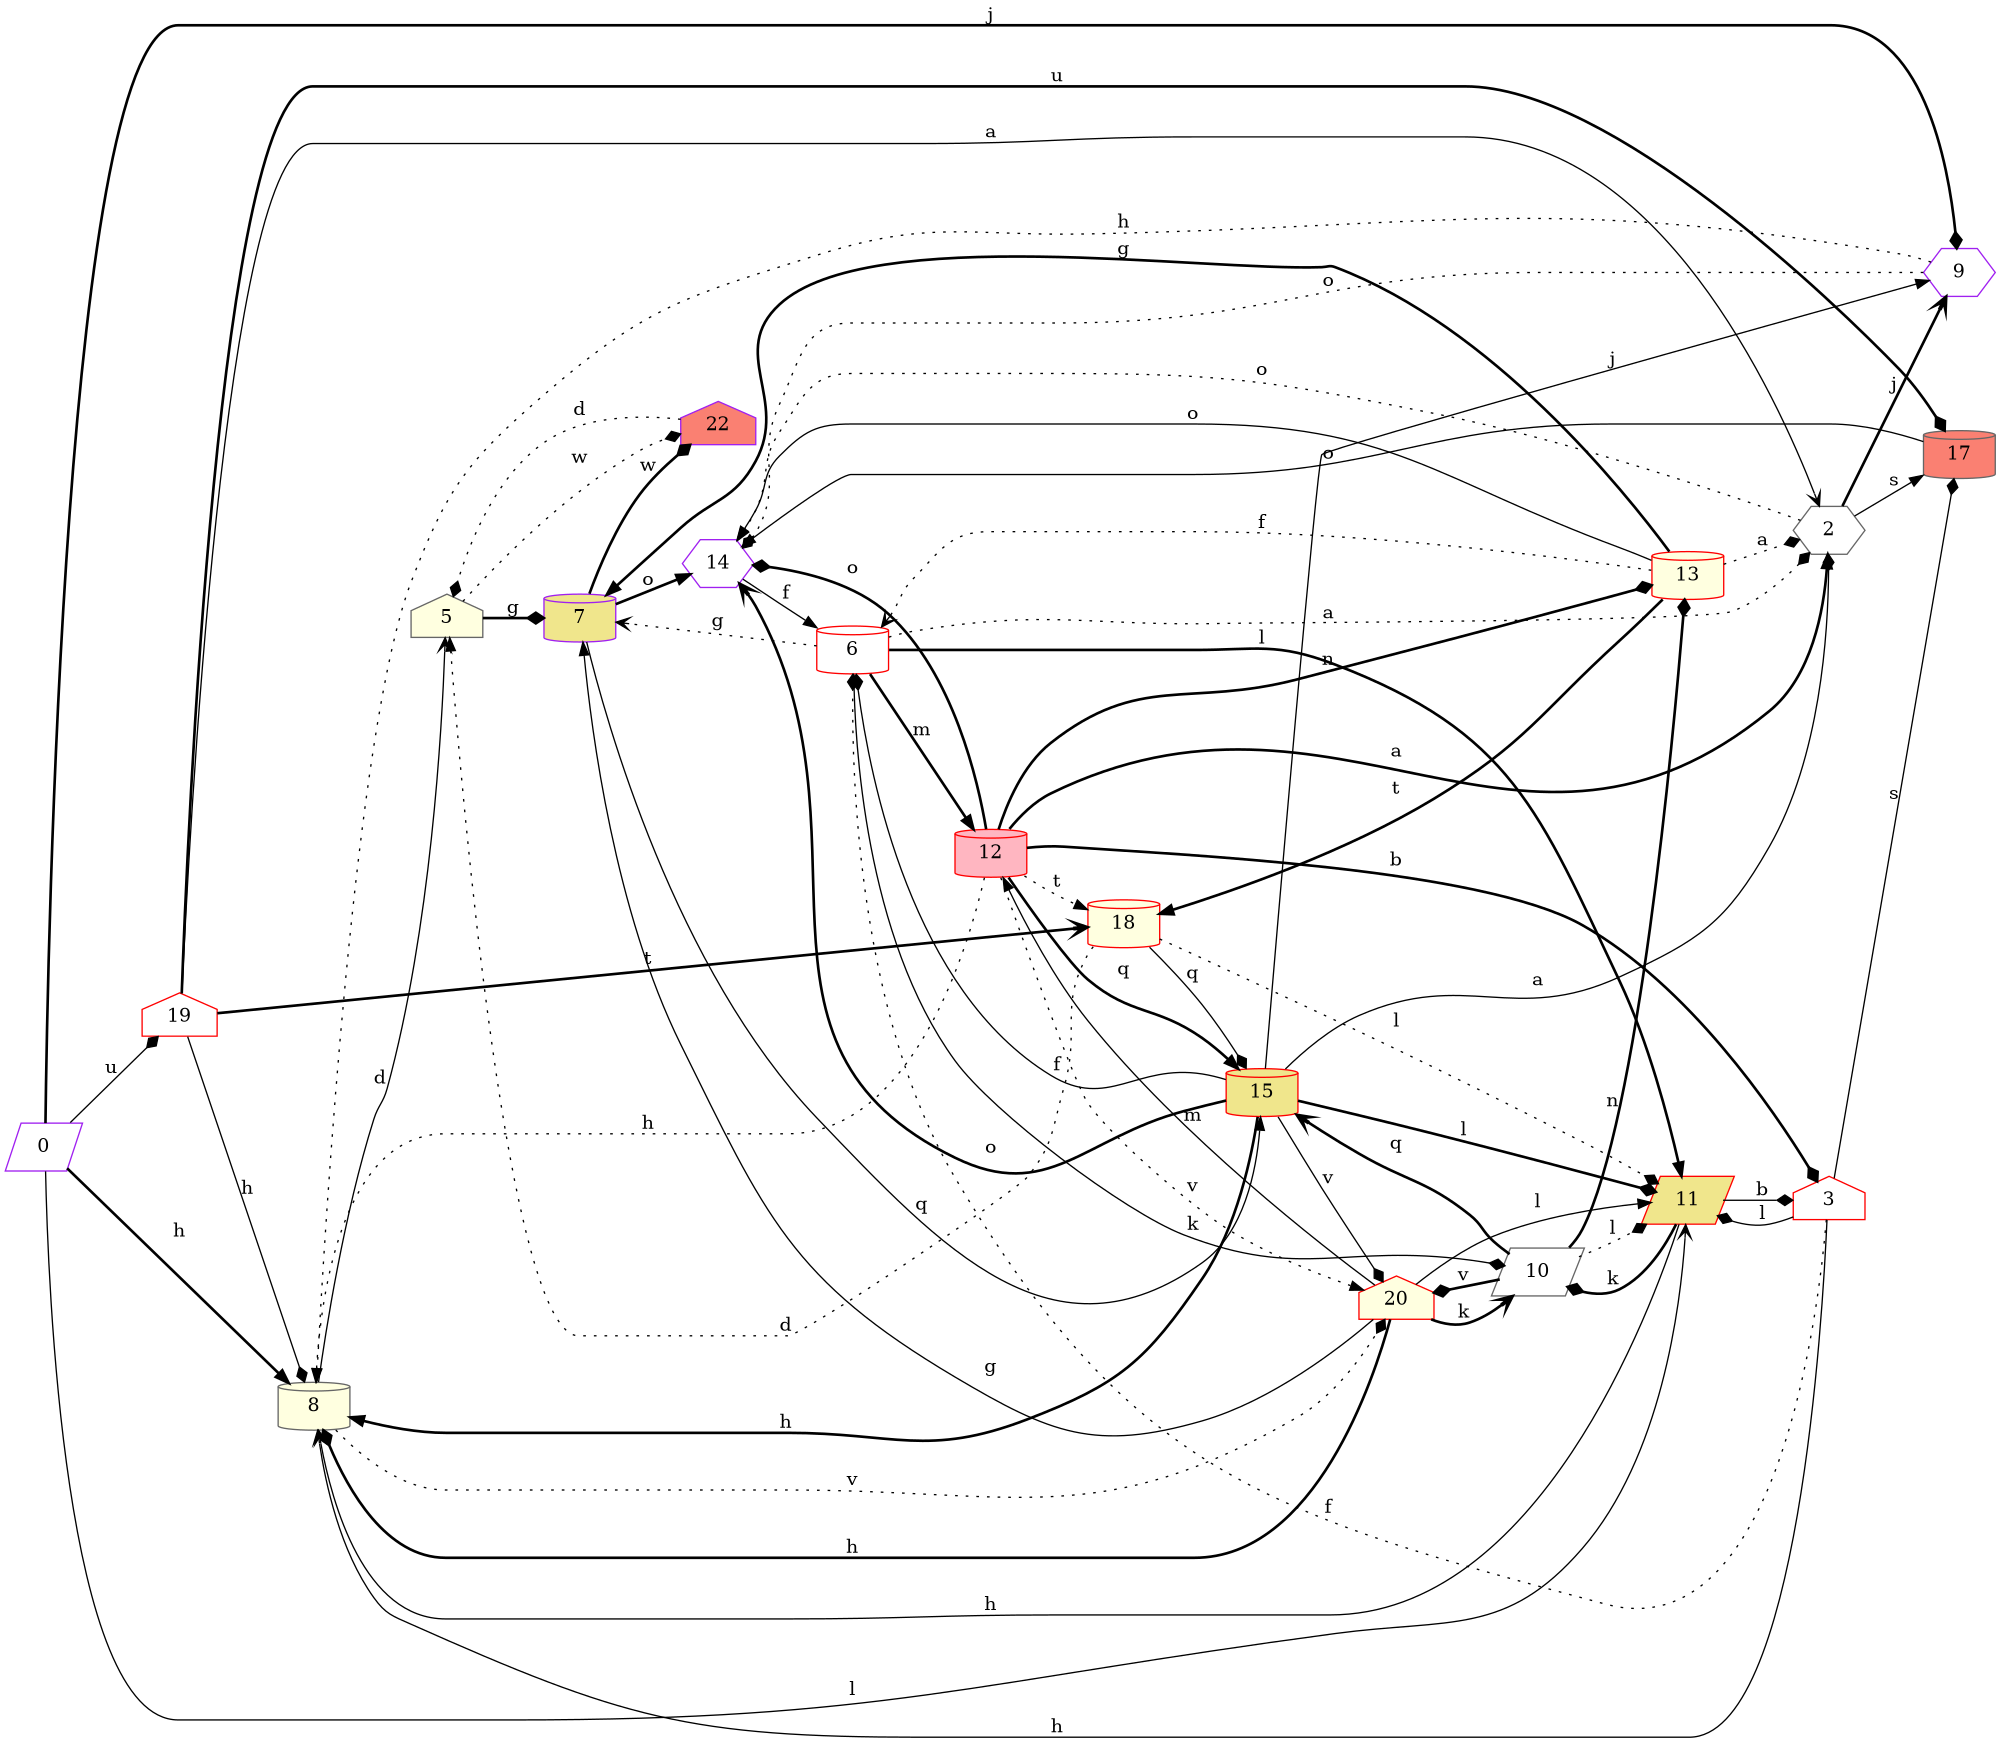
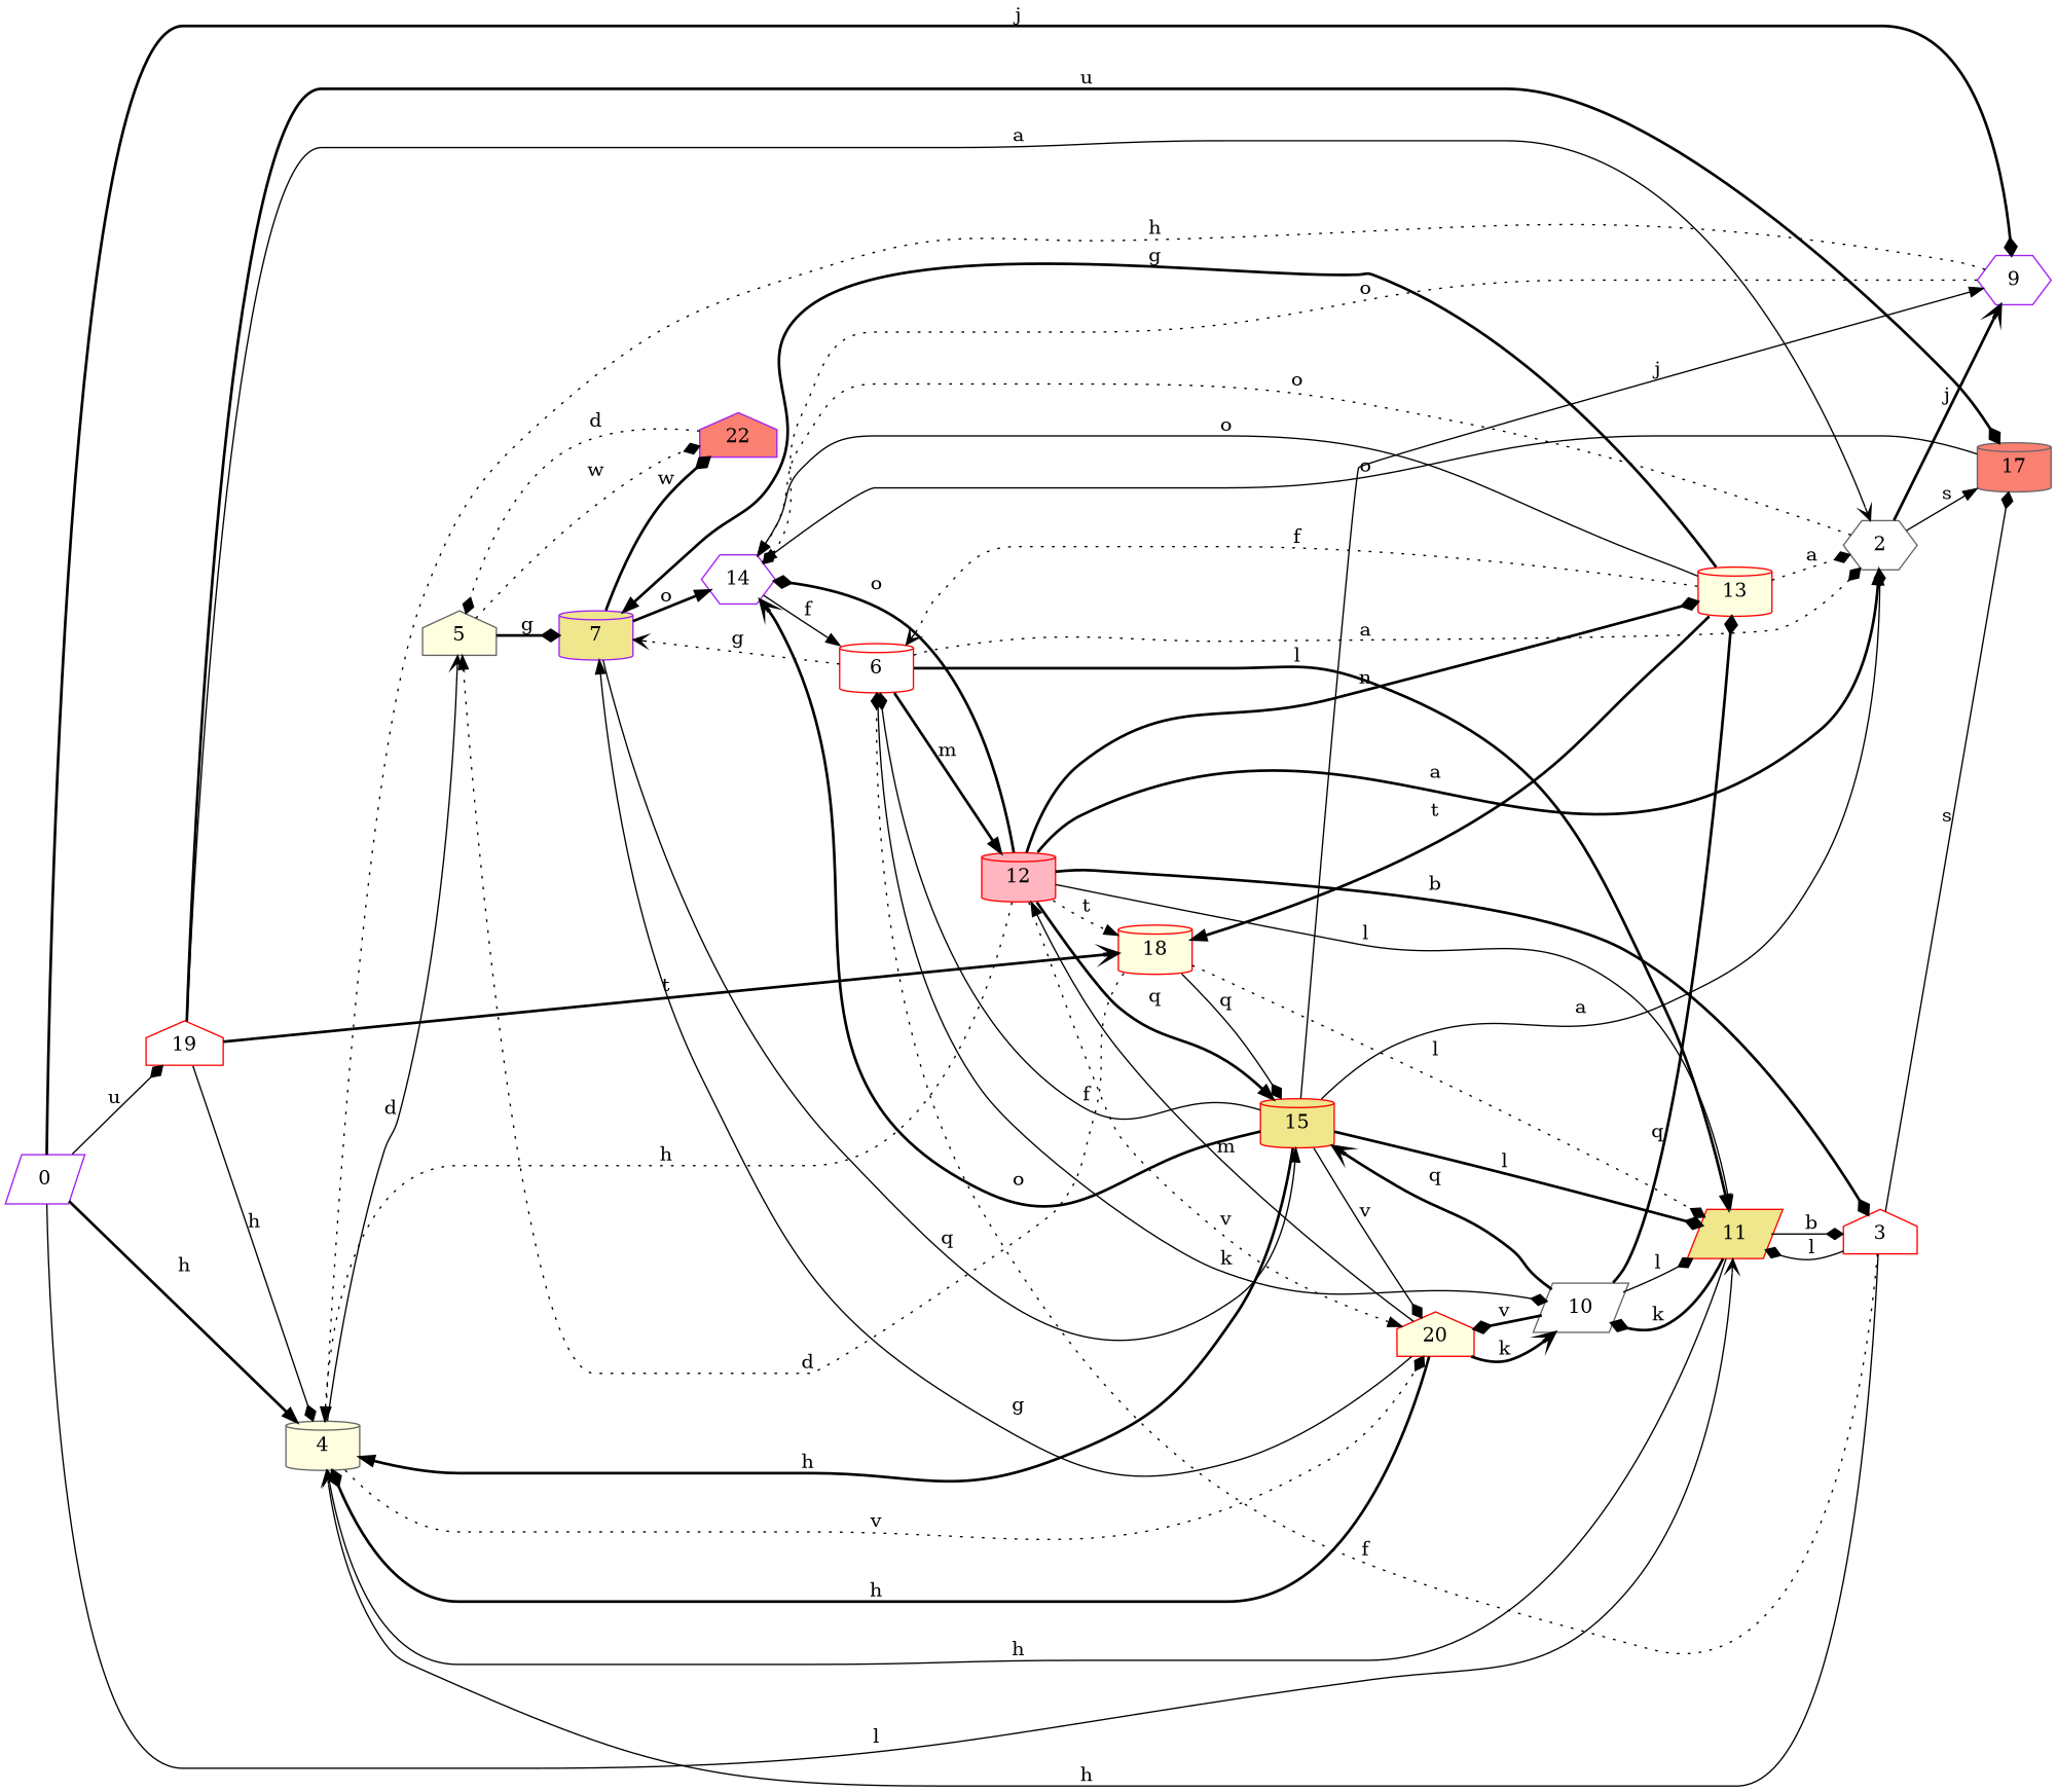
  strict digraph {
    rankdir=LR
    node [color=red fillcolor=white shape=cylinder style=filled]
    edge [arrowhead=diamond style=bold]
-   8 [color=gray40 fillcolor=lightyellow]
+   8 [color=gray40 fillcolor=lightyellow label=4]
    5 [color=gray40 fillcolor=lightyellow shape=house]
    20 [fillcolor=lightyellow shape=house]
    12 [fillcolor=lightpink]
    14 [color=purple shape=hexagon]
    2 [color=gray40 shape=hexagon]
    3 [shape=house]
    11 [fillcolor=khaki shape=parallelogram]
    15 [fillcolor=khaki]
    13 [fillcolor=lightyellow]
    18 [fillcolor=lightyellow]
    6
    9 [color=purple shape=hexagon]
    17 [color=gray40 fillcolor=salmon]
    7 [color=purple fillcolor=khaki]
    10 [color=gray40 shape=parallelogram]
    22 [color=purple fillcolor=salmon shape=house]
    0 [color=purple shape=parallelogram]
    19 [shape=house]
    8 -> 5 [arrowhead=vee label=d style=solid]
    8 -> 20 [label=v style=dotted]
    5 -> 7 [label=g]
    5 -> 22 [label=w style=dotted]
    20 -> 8 [label=h]
    20 -> 12 [arrowhead=normal label=m style=solid]
    20 -> 7 [arrowhead=normal label=g style=solid]
    20 -> 10 [arrowhead=vee label=k]
    12 -> 8 [arrowhead=normal label=h style=dotted]
    12 -> 20 [arrowhead=normal label=v style=dotted]
    12 -> 14 [label=o]
    12 -> 2 [arrowhead=normal label=a]
    12 -> 3 [label=b]
-   20 -> 11 [arrowhead=normal label=l style=solid]
+   12 -> 11 [arrowhead=normal label=l style=solid]
    12 -> 15 [arrowhead=normal label=q]
    12 -> 13 [label=n]
    12 -> 18 [arrowhead=normal label=t style=dotted]
    14 -> 6 [arrowhead=normal label=f style=solid]
    2 -> 14 [arrowhead=normal label=o style=dotted]
    2 -> 9 [arrowhead=vee label=j]
    2 -> 17 [arrowhead=normal label=s style=solid]
    3 -> 8 [arrowhead=vee label=h style=solid]
    3 -> 11 [label=l style=solid]
    3 -> 6 [label=f style=dotted]
    3 -> 17 [label=s style=solid]
    11 -> 8 [arrowhead=vee label=h style=solid]
    11 -> 3 [label=b style=solid]
    11 -> 10 [label=k]
    15 -> 8 [arrowhead=normal label=h]
    15 -> 20 [label=v style=solid]
    15 -> 14 [arrowhead=vee label=o]
    15 -> 2 [label=a style=solid]
    15 -> 11 [label=l]
    15 -> 6 [label=f style=solid]
    15 -> 9 [arrowhead=normal label=j style=solid]
    13 -> 14 [arrowhead=normal label=o style=solid]
    13 -> 2 [label=a style=dotted]
    13 -> 18 [arrowhead=normal label=t]
    13 -> 6 [arrowhead=vee label=f style=dotted]
    13 -> 7 [arrowhead=normal label=g]
    18 -> 5 [arrowhead=normal label=d style=dotted]
    18 -> 11 [label=l style=dotted]
    18 -> 15 [label=q style=solid]
    6 -> 12 [arrowhead=normal label=m]
    6 -> 2 [label=a style=dotted]
    6 -> 11 [arrowhead=normal label=l]
    6 -> 7 [arrowhead=vee label=g style=dotted]
    6 -> 10 [label=k style=solid]
    9 -> 8 [arrowhead=normal label=h style=dotted]
    9 -> 14 [label=o style=dotted]
    17 -> 14 [arrowhead=normal label=o style=solid]
    7 -> 14 [arrowhead=normal label=o]
    7 -> 15 [arrowhead=normal label=q style=solid]
    7 -> 22 [label=w]
    10 -> 20 [label=v]
-   10 -> 11 [label=l style=dotted]
+   10 -> 11 [label=l style=solid]
    10 -> 15 [arrowhead=vee label=q]
-   10 -> 13 [label=n]
+   10 -> 13 [label=q]
    22 -> 5 [label=d style=dotted]
    0 -> 8 [arrowhead=normal label=h]
    0 -> 11 [arrowhead=vee label=l style=solid]
    0 -> 9 [label=j]
    0 -> 19 [label=u style=solid]
    19 -> 8 [label=h style=solid]
    19 -> 2 [arrowhead=vee label=a style=solid]
    19 -> 18 [arrowhead=vee label=t]
    19 -> 17 [label=u]
  }
